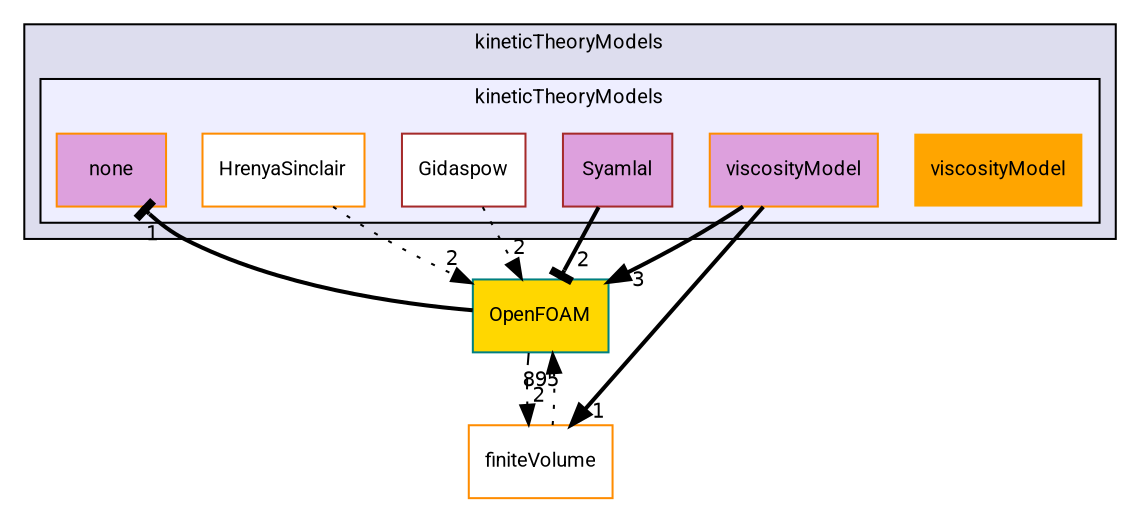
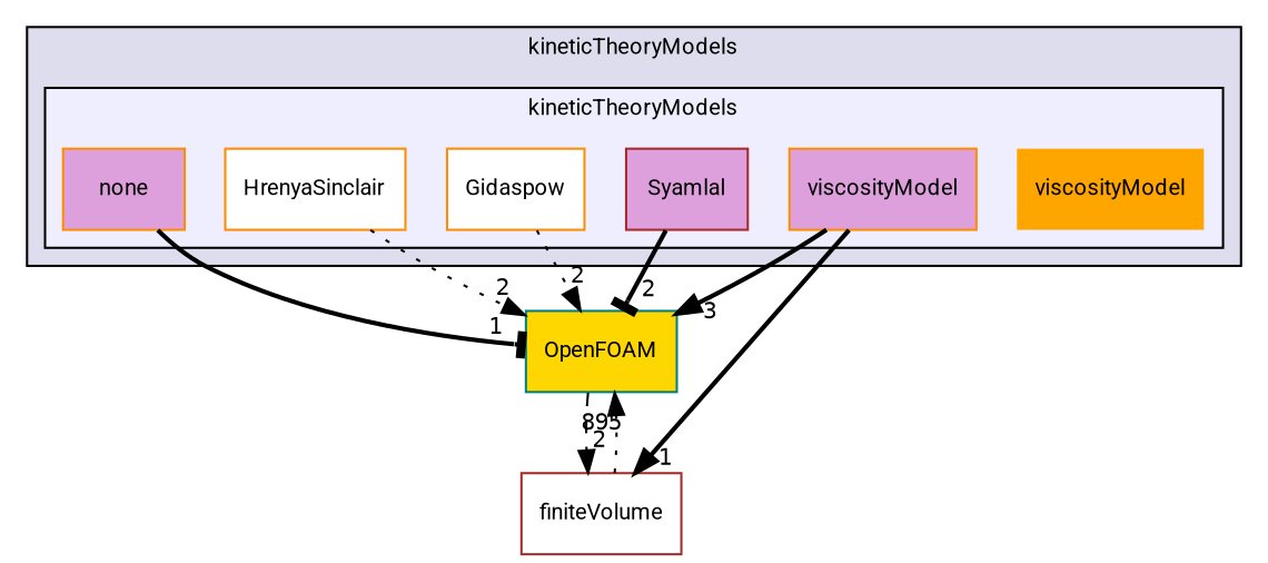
  digraph {
    compound=true
    fontname=Roboto
    node [fontname=Roboto fontsize=10 shape=box style=filled fillcolor=white color=brown]
    edge [headlabel=2 labeldistance=1.5 labelfontname=Helvetica labelfontsize=10 style=bold arrowhead=normal fontname=Roboto]
    n1 [label=viscosityModel shape=plaintext fillcolor=orange color=red]
-   n2 [label=Gidaspow]
+   n2 [color=darkorange label=Gidaspow]
    n3 [color=darkorange label=HrenyaSinclair]
    n4 [color=darkorange fillcolor=plum label=none]
    n5 [fillcolor=plum label=Syamlal]
    n6 [color=darkorange fillcolor=plum label=viscosityModel]
    n7 [color=teal label=OpenFOAM fillcolor=gold]
-   n8 [color=darkorange label=finiteVolume]
+   n8 [label=finiteVolume]
    subgraph cluster_1 {
      bgcolor="#ddddee"
      fontsize=10
      label=kineticTheoryModels
      pencolor=black
      subgraph cluster_2 {
        bgcolor="#eeeeff"
        fontsize=10
        pencolor=black
        n1
        n2
        n3
        n4
        n5
        n6
      }
    }
    n2 -> n7 [style=dotted]
    n3 -> n7 [style=dotted]
-   n7 -> n4 [headlabel=1 arrowhead=tee]
+   n4 -> n7 [headlabel=1 arrowhead=tee]
    n5 -> n7 [arrowhead=tee]
    n6 -> n7 [headlabel=3]
    n6 -> n8 [headlabel=1]
    n7 -> n8 [style=dashed]
    n8 -> n7 [headlabel=895 style=dotted]
  }
